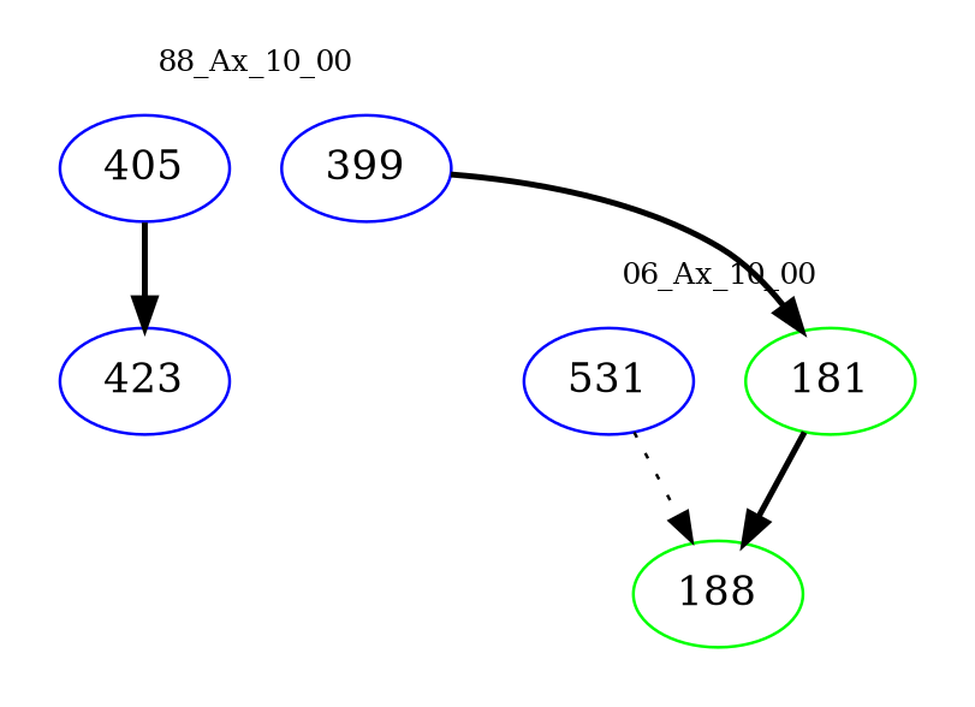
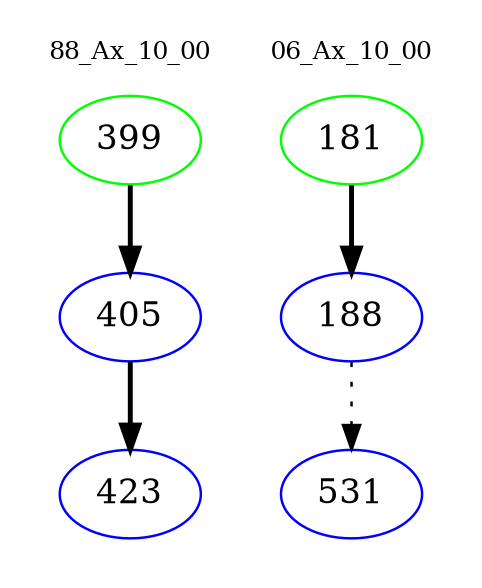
  digraph {
    node [color=blue]
    edge [color=black style=bold]
-   n1 [label=399]
+   n1 [color=green label=399]
    n2 [label=405]
    n3 [label=423]
    n4 [color=green label=181]
-   n5 [color=green label=188]
+   n5 [label=188]
    n6 [label=531]
    subgraph cluster_1 {
      color=white
      fontsize=10
      label="88_Ax_10_00"
      n1
      n2
      n3
    }
    subgraph cluster_2 {
      color=white
      fontsize=10
      label="06_Ax_10_00"
      n4
      n5
      n6
    }
-   n1 -> n4
+   n1 -> n2
    n2 -> n3
    n4 -> n5
-   n6 -> n5 [style=dotted]
+   n5 -> n6 [style=dotted]
  }
